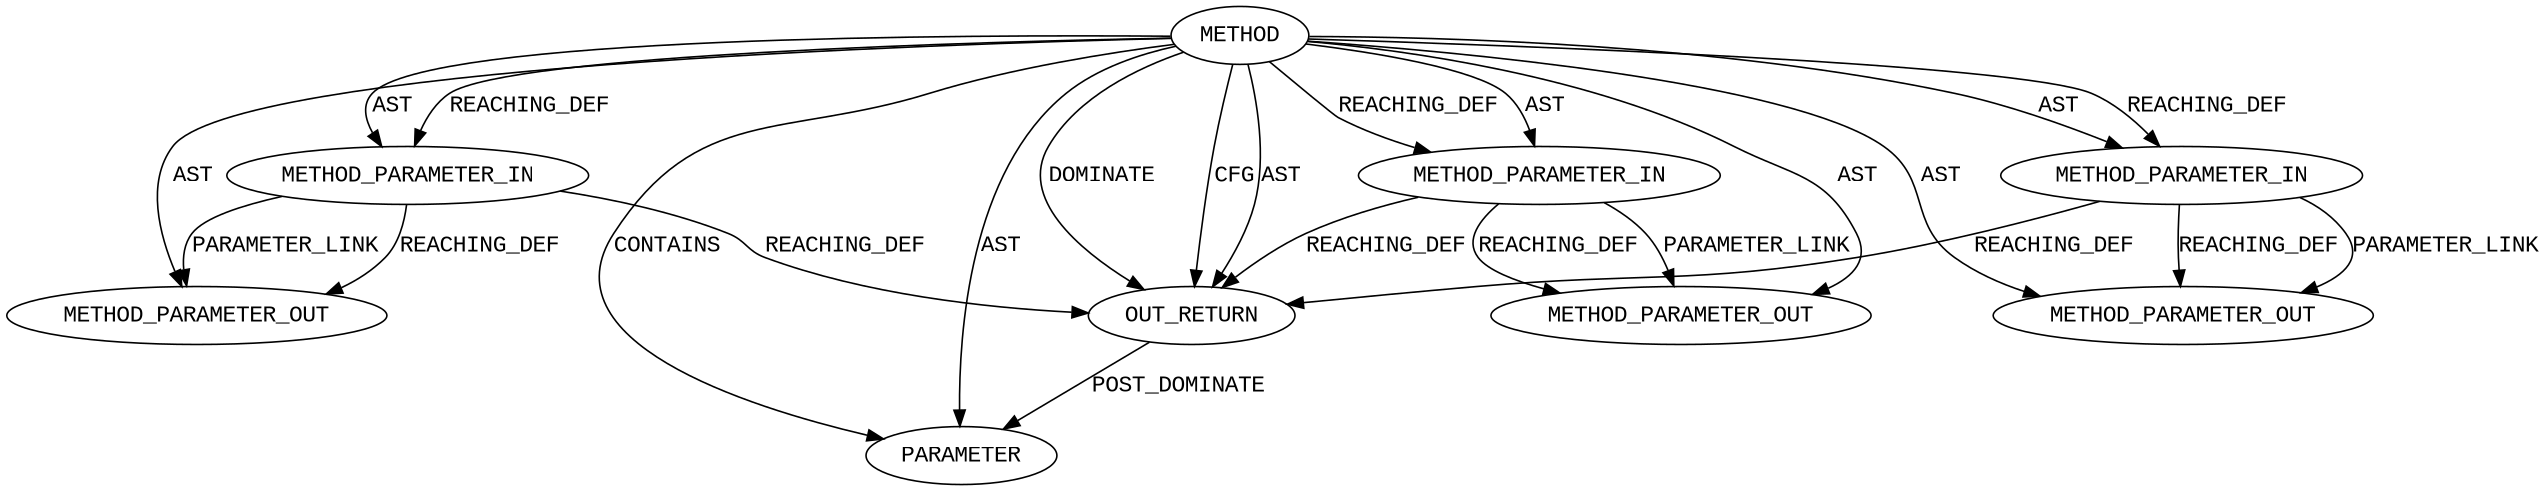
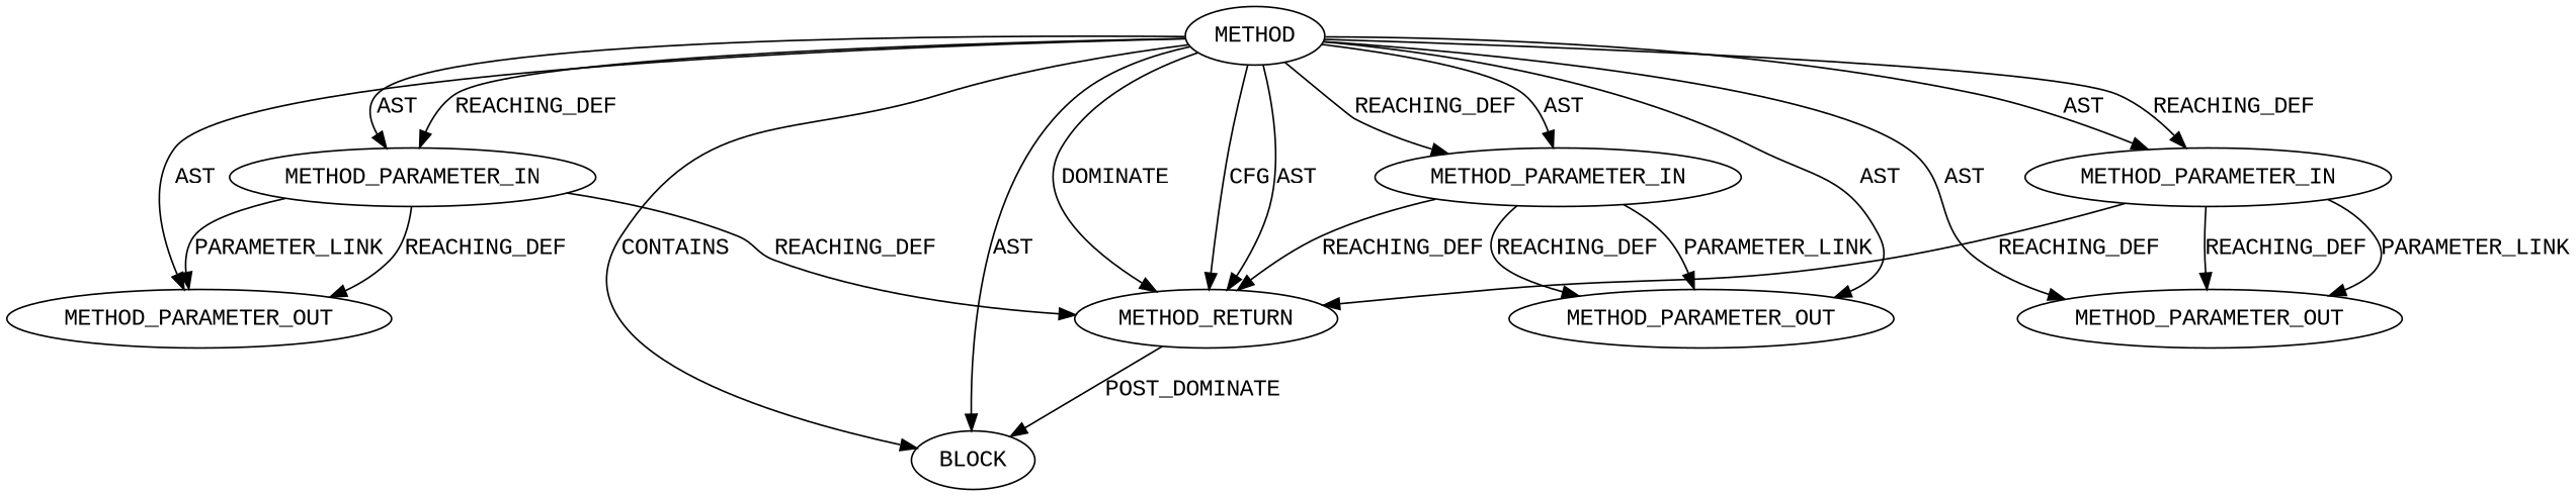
  digraph {
    fontname="Liberation Mono"
    node [CODE=p3 EVALUATION_STRATEGY=BY_VALUE IS_VARIADIC=false ORDER=1 TYPE_FULL_NAME=ANY fontname="Liberation Mono"]
    edge [fontname="Liberation Mono"]
    n1 [INDEX=3 NAME=p3 ORDER=3 label=METHOD_PARAMETER_OUT]
    n2 [AST_PARENT_FULL_NAME="<global>" AST_PARENT_TYPE=NAMESPACE_BLOCK CODE="<empty>" FILENAME="<empty>" FULL_NAME=ceph_decode_entity_addr IS_EXTERNAL=true NAME=ceph_decode_entity_addr ORDER=0 label=METHOD EVALUATION_STRATEGY="" IS_VARIADIC="" TYPE_FULL_NAME=""]
-   n3 [ARGUMENT_INDEX=1 CODE="<empty>" label=PARAMETER EVALUATION_STRATEGY="" IS_VARIADIC=""]
-   n4 [CODE=RET ORDER=2 label=OUT_RETURN IS_VARIADIC=""]
+   n3 [ARGUMENT_INDEX=1 CODE="<empty>" label=BLOCK EVALUATION_STRATEGY="" IS_VARIADIC=""]
+   n4 [CODE=RET ORDER=2 label=METHOD_RETURN IS_VARIADIC=""]
    n5 [CODE=p2 INDEX=2 NAME=p2 ORDER=2 label=METHOD_PARAMETER_OUT]
    n6 [CODE=p2 INDEX=2 NAME=p2 ORDER=2 label=METHOD_PARAMETER_IN]
    n7 [INDEX=3 NAME=p3 ORDER=3 label=METHOD_PARAMETER_IN]
    n8 [CODE=p1 INDEX=1 NAME=p1 label=METHOD_PARAMETER_IN]
    n9 [CODE=p1 INDEX=1 NAME=p1 label=METHOD_PARAMETER_OUT]
    n2 -> n1 [label=AST]
    n2 -> n3 [label=CONTAINS]
    n2 -> n3 [label=AST]
    n2 -> n4 [label=DOMINATE]
    n2 -> n4 [label=CFG]
    n2 -> n4 [label=AST]
    n2 -> n5 [label=AST]
    n2 -> n6 [label=AST]
    n2 -> n6 [label=REACHING_DEF]
    n2 -> n7 [label=AST]
    n2 -> n7 [label=REACHING_DEF]
    n2 -> n8 [label=REACHING_DEF]
    n2 -> n8 [label=AST]
    n2 -> n9 [label=AST]
    n4 -> n3 [label=POST_DOMINATE]
    n6 -> n4 [VARIABLE=p2 label=REACHING_DEF]
    n6 -> n5 [label=PARAMETER_LINK]
    n6 -> n5 [VARIABLE=p2 label=REACHING_DEF]
    n7 -> n1 [VARIABLE=p3 label=REACHING_DEF]
    n7 -> n1 [label=PARAMETER_LINK]
    n7 -> n4 [VARIABLE=p3 label=REACHING_DEF]
    n8 -> n4 [VARIABLE=p1 label=REACHING_DEF]
    n8 -> n9 [label=PARAMETER_LINK]
    n8 -> n9 [VARIABLE=p1 label=REACHING_DEF]
  }
